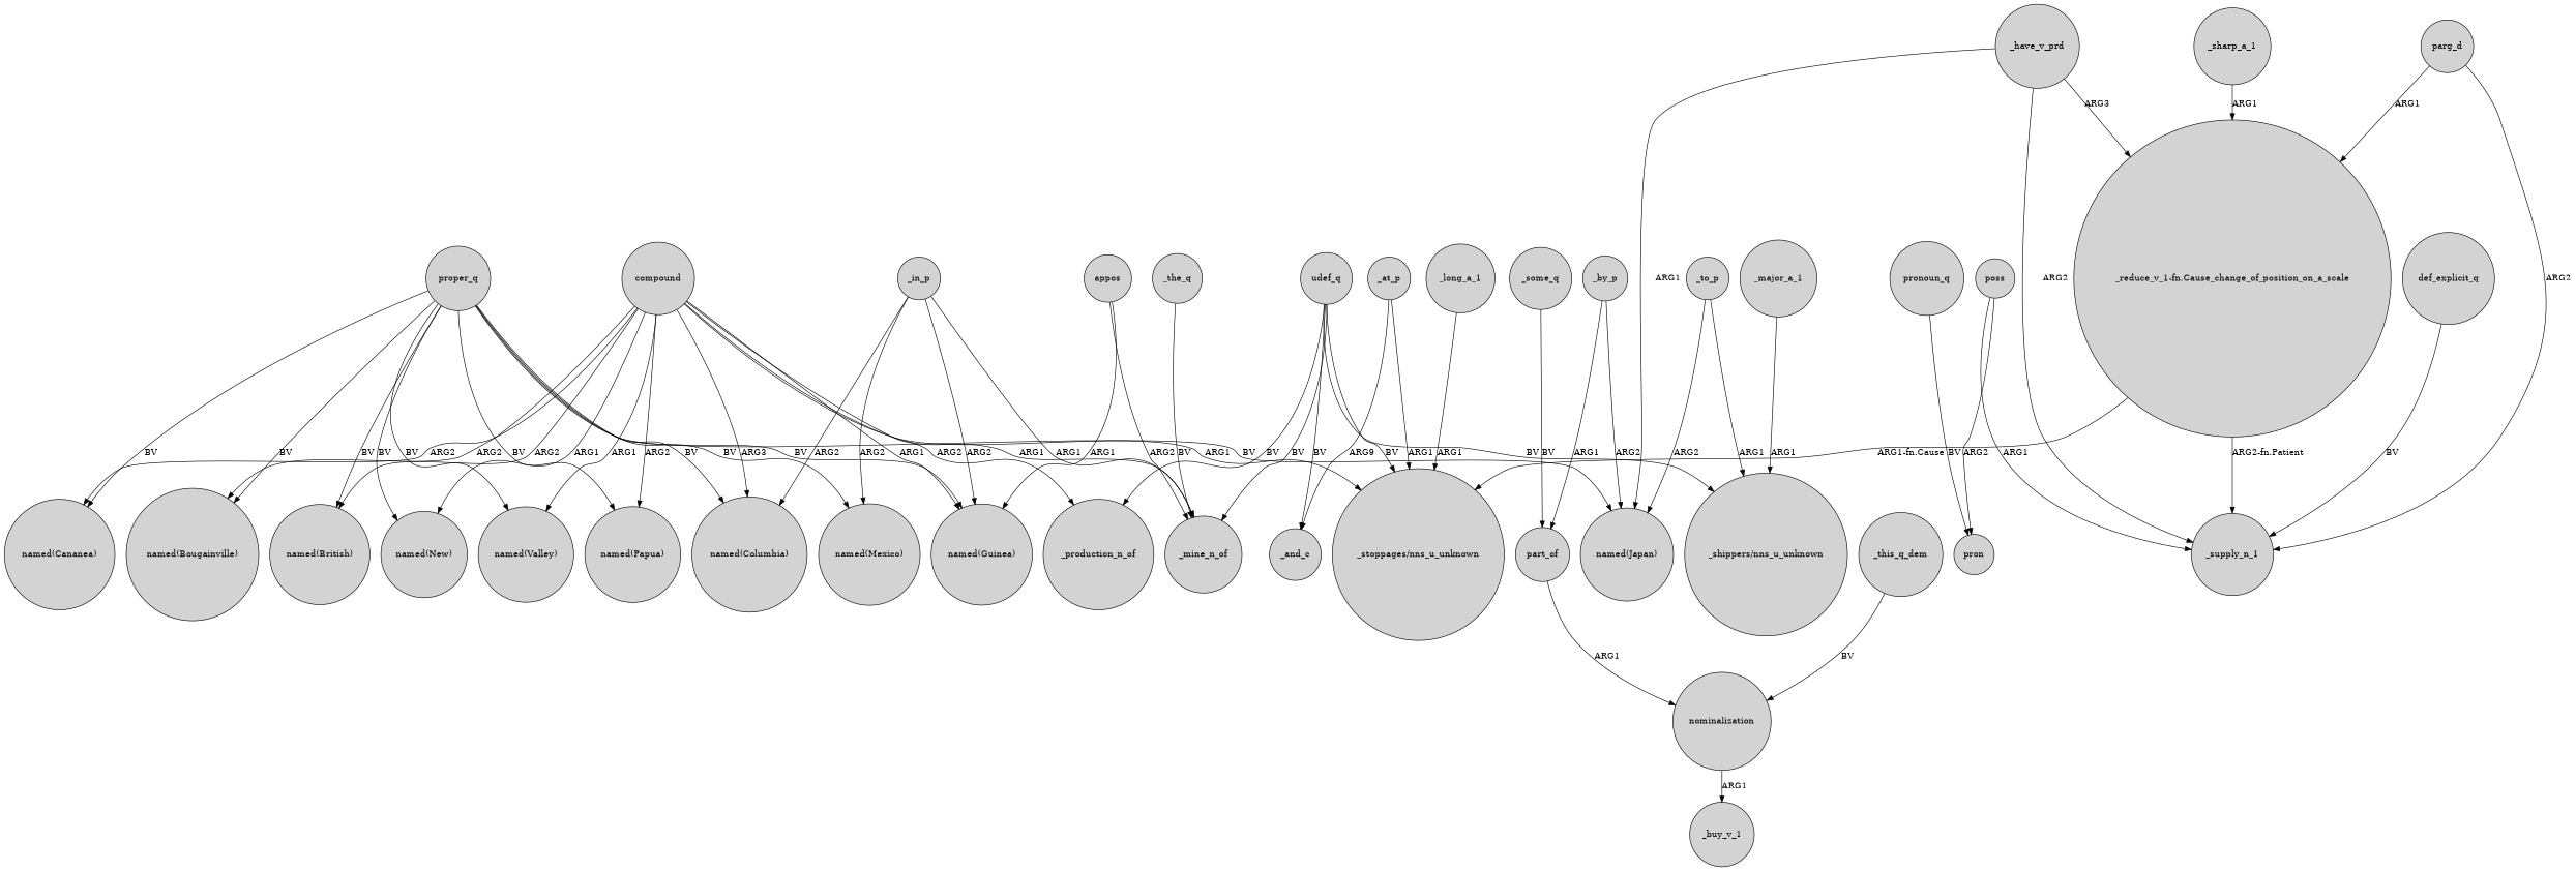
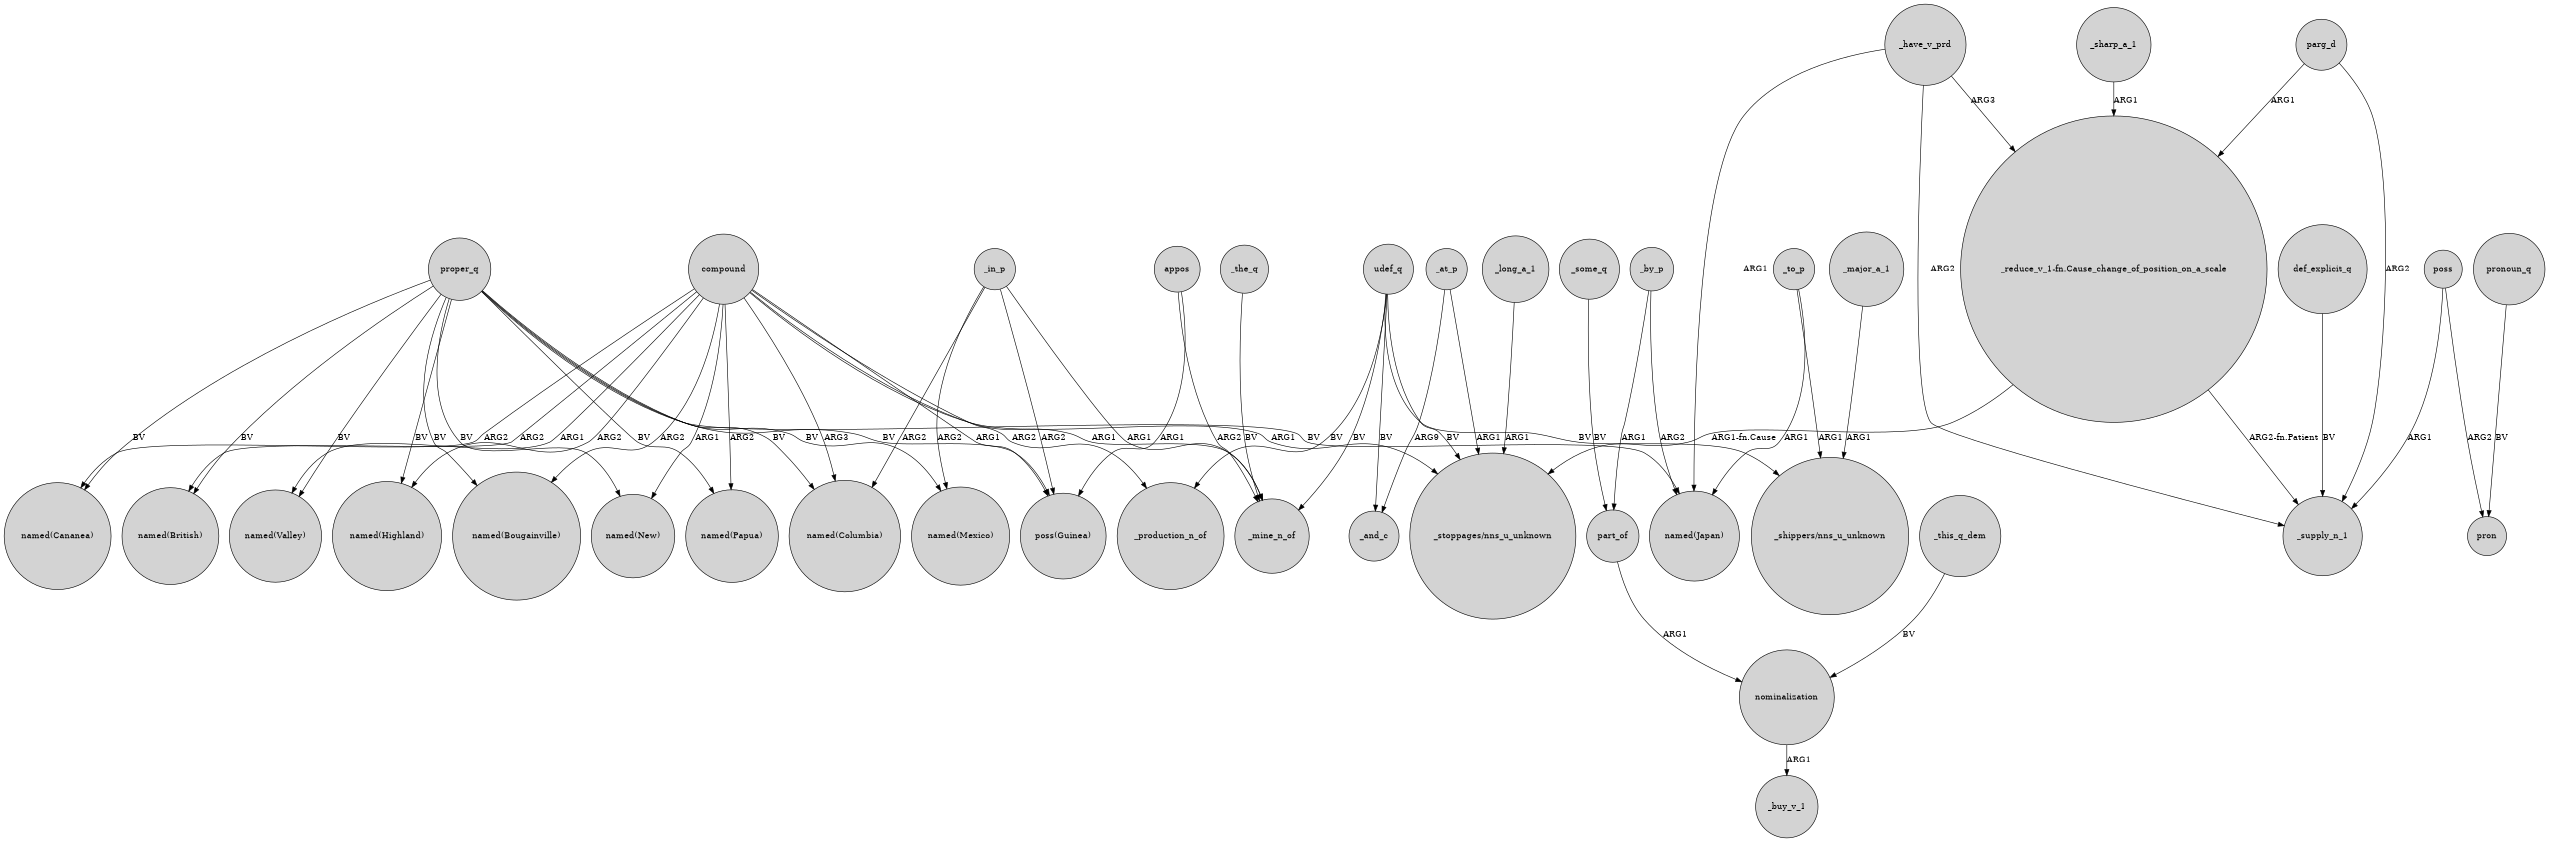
  digraph {
    node [shape=circle style=filled]
    udef_q
    _production_n_of
    "_shippers/nns_u_unknown"
    "_stoppages/nns_u_unknown"
    _and_c
    _mine_n_of
    _sharp_a_1
    "_reduce_v_1-fn.Cause_change_of_position_on_a_scale"
    _supply_n_1
    compound
    "named(Papua)"
    "named(Bougainville)"
    "named(New)"
    "named(British)"
-   "named(Guinea)"
+   "named(Guinea)" [label="poss(Guinea)"]
    "named(Cananea)"
+   "named(Highland)"
    "named(Columbia)"
    "named(Valley)"
    _major_a_1
    _by_p
    part_of
    "named(Japan)"
    nominalization
    _buy_v_1
    _have_v_prd
    poss
    pron
    proper_q
    "named(Mexico)"
    _to_p
    _some_q
    _at_p
    pronoun_q
    _the_q
    _in_p
    parg_d
    def_explicit_q
    _long_a_1
    appos
    _this_q_dem
    udef_q -> _production_n_of [label=BV]
    udef_q -> "_shippers/nns_u_unknown" [label=BV]
    udef_q -> "_stoppages/nns_u_unknown" [label=BV]
    udef_q -> _and_c [label=BV]
    udef_q -> _mine_n_of [label=BV]
    _sharp_a_1 -> "_reduce_v_1-fn.Cause_change_of_position_on_a_scale" [label=ARG1]
    "_reduce_v_1-fn.Cause_change_of_position_on_a_scale" -> "_stoppages/nns_u_unknown" [label="ARG1-fn.Cause"]
    "_reduce_v_1-fn.Cause_change_of_position_on_a_scale" -> _supply_n_1 [label="ARG2-fn.Patient"]
    compound -> _production_n_of [label=ARG2]
    compound -> "_stoppages/nns_u_unknown" [label=ARG1]
    compound -> _mine_n_of [label=ARG1]
    compound -> "named(Papua)" [label=ARG2]
    compound -> "named(Bougainville)" [label=ARG2]
    compound -> "named(New)" [label=ARG1]
    compound -> "named(British)" [label=ARG2]
    compound -> "named(Guinea)" [label=ARG1]
    compound -> "named(Cananea)" [label=ARG2]
+   compound -> "named(Highland)" [label=ARG2]
    compound -> "named(Columbia)" [label=ARG3]
    compound -> "named(Valley)" [label=ARG1]
    _major_a_1 -> "_shippers/nns_u_unknown" [label=ARG1]
    _by_p -> part_of [label=ARG1]
    _by_p -> "named(Japan)" [label=ARG2]
    part_of -> nominalization [label=ARG1]
    nominalization -> _buy_v_1 [label=ARG1]
    _have_v_prd -> "_reduce_v_1-fn.Cause_change_of_position_on_a_scale" [label=ARG3]
    _have_v_prd -> _supply_n_1 [label=ARG2]
    _have_v_prd -> "named(Japan)" [label=ARG1]
    poss -> _supply_n_1 [label=ARG1]
    poss -> pron [label=ARG2]
    proper_q -> "named(Papua)" [label=BV]
    proper_q -> "named(Bougainville)" [label=BV]
    proper_q -> "named(New)" [label=BV]
    proper_q -> "named(British)" [label=BV]
    proper_q -> "named(Guinea)" [label=BV]
    proper_q -> "named(Cananea)" [label=BV]
+   proper_q -> "named(Highland)" [label=BV]
    proper_q -> "named(Columbia)" [label=BV]
    proper_q -> "named(Valley)" [label=BV]
    proper_q -> "named(Japan)" [label=BV]
    proper_q -> "named(Mexico)" [label=BV]
    _to_p -> "_shippers/nns_u_unknown" [label=ARG1]
-   _to_p -> "named(Japan)" [label=ARG2]
+   _to_p -> "named(Japan)" [label=ARG1]
    _some_q -> part_of [label=BV]
    _at_p -> "_stoppages/nns_u_unknown" [label=ARG1]
    _at_p -> _and_c [label=ARG9]
    pronoun_q -> pron [label=BV]
    _the_q -> _mine_n_of [label=BV]
    _in_p -> _mine_n_of [label=ARG1]
    _in_p -> "named(Guinea)" [label=ARG2]
    _in_p -> "named(Columbia)" [label=ARG2]
    _in_p -> "named(Mexico)" [label=ARG2]
    parg_d -> "_reduce_v_1-fn.Cause_change_of_position_on_a_scale" [label=ARG1]
    parg_d -> _supply_n_1 [label=ARG2]
    def_explicit_q -> _supply_n_1 [label=BV]
    _long_a_1 -> "_stoppages/nns_u_unknown" [label=ARG1]
    appos -> _mine_n_of [label=ARG2]
    appos -> "named(Guinea)" [label=ARG1]
    _this_q_dem -> nominalization [label=BV]
  }
